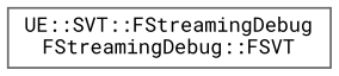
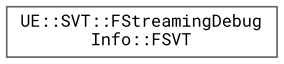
  digraph {
    rankdir=TB
    fontname="Roboto Mono"
-   n1 [color=grey40 fillcolor=white fontname="Roboto Mono" fontsize=10 height=0.2 label="UE::SVT::FStreamingDebug\lFStreamingDebug::FSVT" shape=box style=filled width=0.4]
+   n1 [color=grey40 fillcolor=white fontname="Roboto Mono" fontsize=10 height=0.2 label="UE::SVT::FStreamingDebug\lInfo::FSVT" shape=box style=filled width=0.4]
  }
